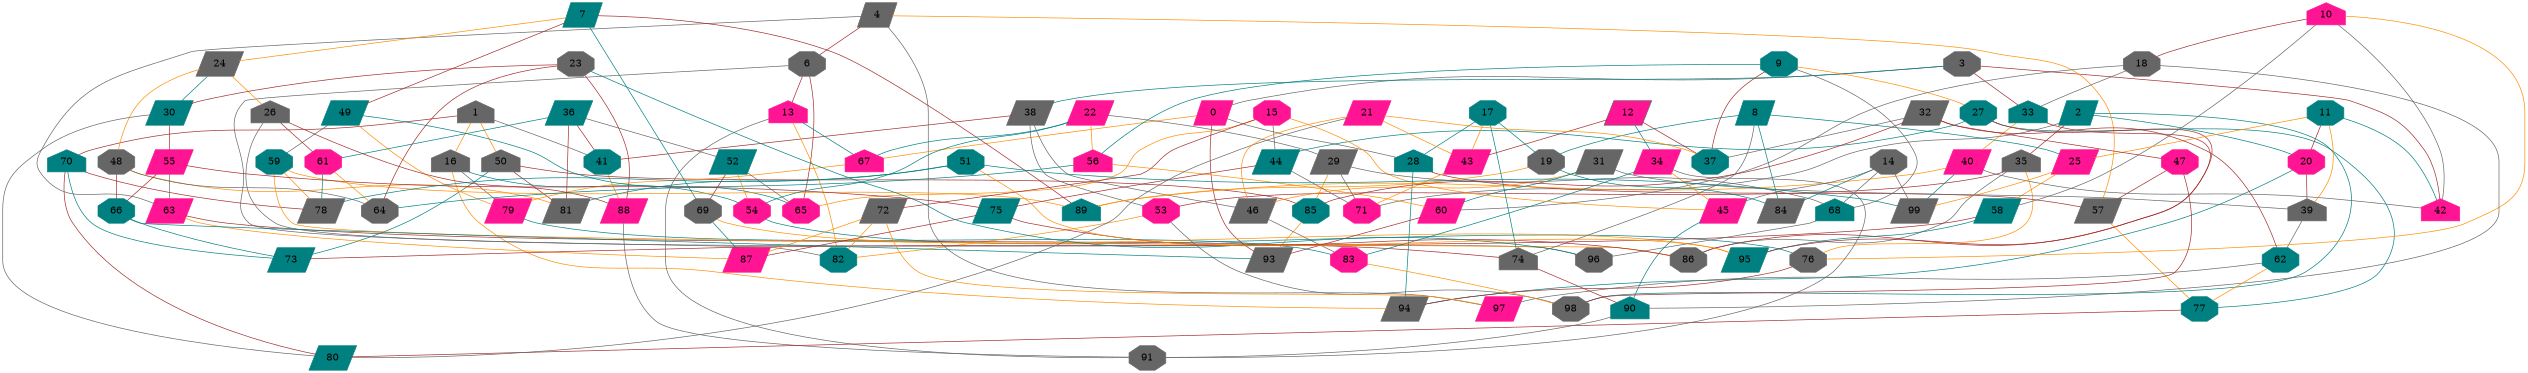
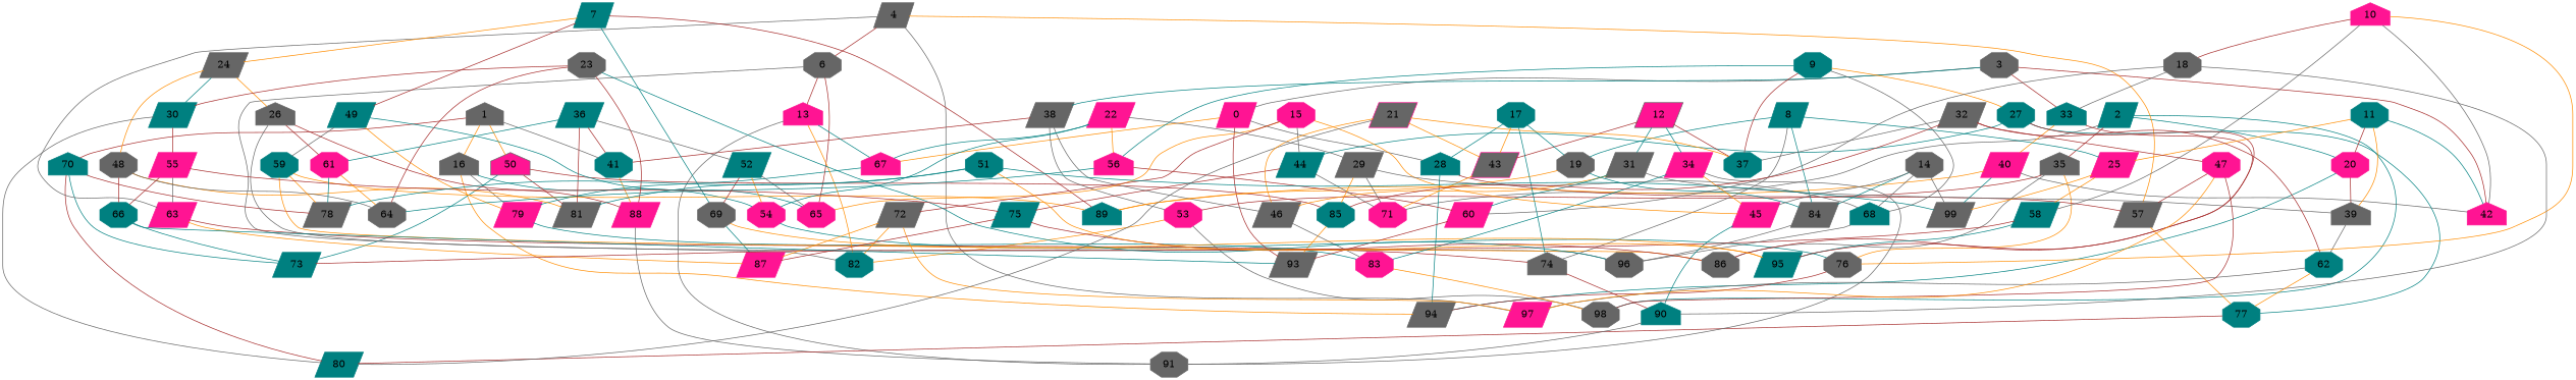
  graph {
    node [color=gray40 shape=parallelogram style=filled]
    edge [color=brown]
    1 [shape=house]
    16 [shape=house]
    41 [color=teal shape=octagon]
-   50 [shape=house]
+   50 [shape=house fillcolor=deeppink]
    70 [color=teal shape=house]
    54 [color=deeppink shape=octagon]
    79 [color=deeppink]
    94
    88 [color=deeppink]
    85 [color=teal shape=octagon]
    81
    73 [color=teal]
    80 [color=teal]
    78
    2 [color=teal]
    20 [color=deeppink shape=octagon]
    35 [shape=house]
    71 [color=deeppink shape=octagon]
    98 [shape=octagon]
    39 [shape=house]
    76 [shape=octagon]
    86 [shape=octagon]
    53 [color=deeppink shape=octagon]
    3 [shape=octagon]
    n25 [color=deeppink label=0]
    33 [color=teal shape=house]
    38
    42 [color=deeppink shape=house]
    28 [color=teal shape=house]
    67 [color=deeppink shape=house]
    93
    40 [color=deeppink]
    46
    6 [shape=octagon]
    4
    57
    63 [color=deeppink]
    97 [color=deeppink]
    13 [color=deeppink shape=house]
    65 [color=deeppink shape=octagon]
    82 [color=teal shape=octagon]
    77 [color=teal shape=octagon]
    74 [shape=house]
    87 [color=deeppink]
    91 [shape=octagon]
    7 [color=teal]
    24
    49 [color=teal]
    69 [shape=octagon]
    89 [color=teal shape=house]
    30 [color=teal]
    26 [shape=house]
    48 [shape=octagon]
    59 [color=teal shape=octagon]
    95 [color=teal]
    8 [color=teal]
    19 [shape=octagon]
    25 [color=deeppink]
    84
    58 [color=teal]
    n61 [label=99]
    90 [color=teal shape=house]
    96 [shape=octagon]
    9 [color=teal shape=octagon]
    27 [color=teal shape=octagon]
    37 [color=teal shape=octagon]
    56 [color=deeppink shape=house]
    68 [color=teal shape=house]
    44 [color=teal]
    60 [color=deeppink]
    64 [shape=octagon]
    10 [color=deeppink shape=house]
    18 [shape=octagon]
    11 [color=teal shape=octagon]
    62 [color=teal shape=octagon]
    12 [fillcolor=deeppink]
    31
    34 [color=deeppink]
-   43 [color=deeppink]
+   43 [color=deeppink fillcolor=gray40]
    45 [color=deeppink]
    83 [color=deeppink shape=octagon]
    14 [shape=octagon]
    15 [color=deeppink shape=octagon]
    72
    75 [color=teal]
    17 [color=teal shape=octagon]
-   21 [color=deeppink]
+   21 [color=deeppink fillcolor=gray40]
    22 [color=deeppink]
    29
    23 [shape=octagon]
    55 [color=deeppink]
    61 [color=deeppink shape=octagon]
    66 [color=teal shape=octagon]
    32
    47 [color=deeppink shape=octagon]
    36 [color=teal]
    52 [color=teal]
    51 [color=teal shape=octagon]
    1 -- 16 [color=darkorange]
    1 -- 41 [color=gray40]
    1 -- 50 [color=darkorange]
    1 -- 70
    16 -- 54 [color=teal]
    16 -- 79 [color=gray40]
    16 -- 94 [color=darkorange]
    41 -- 88 [color=darkorange]
    50 -- 85
    50 -- 81
    50 -- 73 [color=teal]
    70 -- 73 [color=teal]
    70 -- 80
    70 -- 78
    54 -- 76 [color=teal]
    79 -- 83 [color=teal]
    88 -- 91 [color=gray40]
    85 -- 93 [color=darkorange]
    2 -- 20 [color=teal]
    2 -- 35
    2 -- 71 [color=gray40]
    2 -- 98 [color=teal]
    20 -- 94 [color=teal]
    20 -- 39
    35 -- 76 [color=darkorange]
    35 -- 86 [color=gray40]
    35 -- 53
    39 -- 62 [color=gray40]
    76 -- 94
    53 -- 98 [color=gray40]
    53 -- 82 [color=darkorange]
    3 -- n25 [color=gray40]
    3 -- 33
    3 -- 38 [color=teal]
    3 -- 42
    n25 -- 28 [color=gray40]
    n25 -- 67 [color=darkorange]
    n25 -- 93
    33 -- 86
    33 -- 40 [color=darkorange]
    38 -- 41
    38 -- 53 [color=gray40]
    38 -- 46 [color=gray40]
    28 -- 94 [color=teal]
    28 -- 57
-   67 -- 79 [color=darkorange]
+   67 -- 79 [color=teal]
    40 -- 42 [color=gray40]
    40 -- 89 [color=darkorange]
    40 -- n61 [color=teal]
    46 -- 83 [color=gray40]
    6 -- 13
    6 -- 65
    6 -- 82 [color=gray40]
    4 -- 6
    4 -- 57 [color=darkorange]
    4 -- 63 [color=gray40]
    4 -- 97 [color=gray40]
    57 -- 77 [color=darkorange]
    63 -- 74
    63 -- 87 [color=darkorange]
    13 -- 67 [color=teal]
    13 -- 82 [color=darkorange]
    13 -- 91 [color=gray40]
    77 -- 80
    74 -- 90
    7 -- 24 [color=darkorange]
    7 -- 49
    7 -- 69 [color=teal]
    7 -- 89
    24 -- 30 [color=teal]
    24 -- 26 [color=darkorange]
    24 -- 48 [color=darkorange]
    49 -- 79 [color=darkorange]
    49 -- 65 [color=teal]
    49 -- 59 [color=gray40]
    69 -- 87 [color=teal]
    69 -- 95 [color=darkorange]
    30 -- 80 [color=gray40]
    30 -- 55
    26 -- 88
    26 -- 96 [color=gray40]
    26 -- 61
    48 -- 81 [color=darkorange]
    48 -- 64 [color=gray40]
    48 -- 66
    59 -- 78 [color=darkorange]
    59 -- 86 [color=darkorange]
    59 -- 89 [color=darkorange]
    8 -- 74 [color=gray40]
    8 -- 19 [color=teal]
    8 -- 25 [color=teal]
    8 -- 84 [color=teal]
    19 -- 89 [color=darkorange]
    19 -- 84 [color=teal]
    25 -- 58 [color=darkorange]
    25 -- n61 [color=darkorange]
+   84 -- 96 [color=gray40]
    58 -- 73
    58 -- 95 [color=teal]
    90 -- 91 [color=gray40]
    9 -- 27 [color=darkorange]
    9 -- 37
    9 -- 56 [color=teal]
    9 -- 68 [color=gray40]
    27 -- 77 [color=teal]
    27 -- 95
    27 -- 44 [color=teal]
-   56 -- 60 [color=darkorange]
+   56 -- 60
    56 -- 64 [color=teal]
    68 -- 96 [color=gray40]
    44 -- 71 [color=gray40]
    44 -- 75
    60 -- 93
    10 -- 76 [color=darkorange]
    10 -- 42 [color=gray40]
    10 -- 58 [color=gray40]
    10 -- 18
    18 -- 33 [color=gray40]
    18 -- 90 [color=gray40]
    18 -- 60 [color=gray40]
    11 -- 20
    11 -- 39 [color=darkorange]
    11 -- 42 [color=teal]
    11 -- 25 [color=darkorange]
    62 -- 97 [color=gray40]
    62 -- 77 [color=darkorange]
    12 -- 37
+   12 -- 31 [color=teal]
    12 -- 34 [color=teal]
    12 -- 43
    31 -- 39 [color=gray40]
    31 -- 46 [color=darkorange]
    31 -- 60 [color=teal]
    34 -- 91 [color=gray40]
    34 -- 45 [color=darkorange]
    34 -- 83 [color=teal]
    43 -- 71 [color=darkorange]
    45 -- 90 [color=teal]
    83 -- 98 [color=darkorange]
    14 -- 84 [color=teal]
    14 -- n61 [color=gray40]
    14 -- 68 [color=gray40]
    14 -- 45 [color=gray40]
    15 -- 65 [color=darkorange]
    15 -- 44 [color=gray40]
    15 -- 45 [color=darkorange]
    15 -- 72
    72 -- 97 [color=darkorange]
    72 -- 82 [color=darkorange]
    72 -- 87 [color=darkorange]
    75 -- 86
    75 -- 87
    17 -- 28 [color=teal]
    17 -- 74 [color=teal]
    17 -- 19 [color=teal]
    17 -- 43 [color=darkorange]
    21 -- 80 [color=gray40]
    21 -- 46 [color=darkorange]
    21 -- 37 [color=darkorange]
    21 -- 43 [color=darkorange]
    22 -- 54 [color=teal]
    22 -- 67 [color=teal]
    22 -- 56 [color=darkorange]
    22 -- 29 [color=gray40]
    29 -- 85 [color=darkorange]
    29 -- 71 [color=gray40]
    29 -- 68 [color=gray40]
    23 -- 88
    23 -- 30
    23 -- 96 [color=teal]
    23 -- 64
    55 -- 63 [color=gray40]
    55 -- 75
    55 -- 66
    61 -- 78 [color=teal]
    61 -- 64 [color=darkorange]
    66 -- 73 [color=teal]
    66 -- 93 [color=teal]
    32 -- 85
    32 -- 37 [color=gray40]
    32 -- 62
    32 -- 47
    47 -- 98
    47 -- 57
+   47 -- 97 [color=darkorange]
    36 -- 41
    36 -- 81
    36 -- 61 [color=teal]
    36 -- 52 [color=gray40]
    52 -- 54 [color=darkorange]
    52 -- 65 [color=gray40]
    52 -- 69
    51 -- 81 [color=teal]
    51 -- 78 [color=teal]
    51 -- 95 [color=darkorange]
    51 -- n61 [color=teal]
  }
